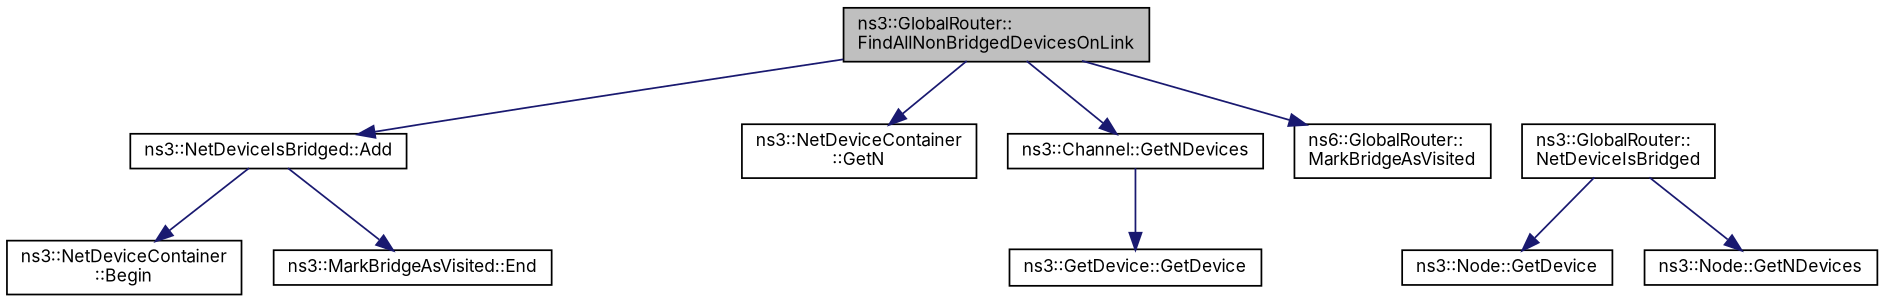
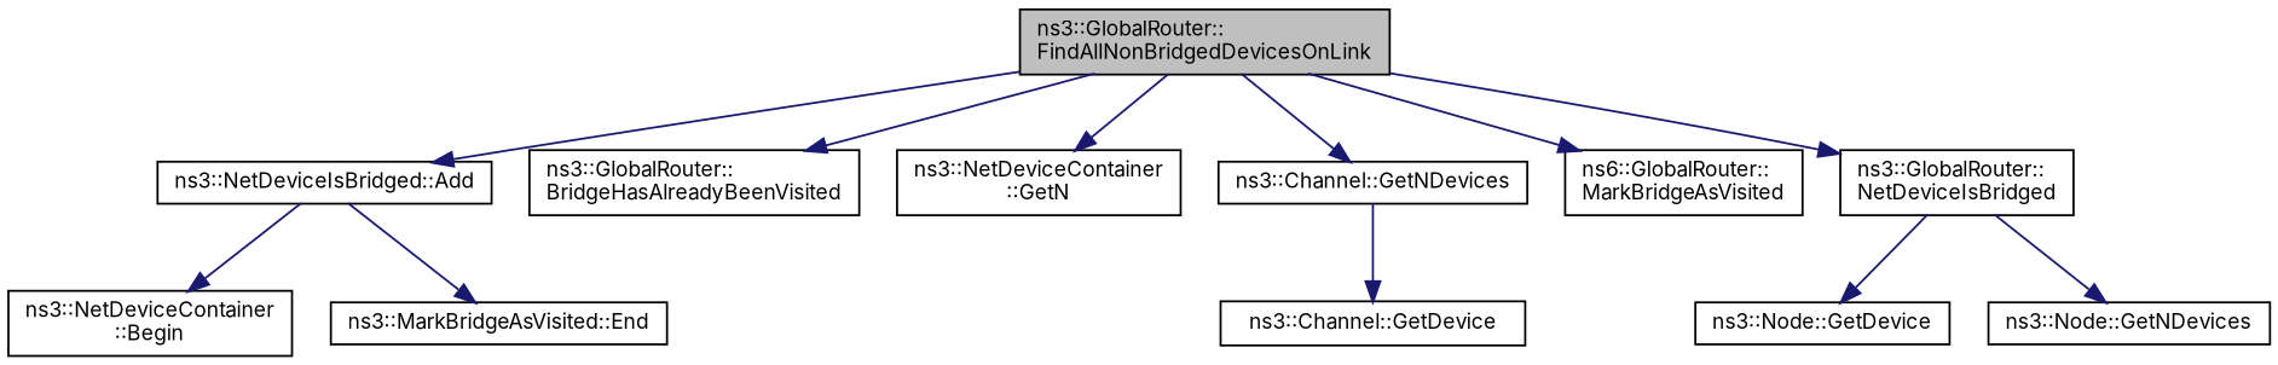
  digraph {
    fontname=Inter
    rankdir=TB
    node [color=black fillcolor=white fontname=Inter fontsize=10 shape=record style=filled]
    edge [color=midnightblue fontname=Inter fontsize=10 labelfontname=Helvetica labelfontsize=10 style=solid]
    n1 [fillcolor=grey75 fontcolor=black height=0.2 label="ns3::GlobalRouter::\lFindAllNonBridgedDevicesOnLink" width=0.4]
    n2 [height=0.2 label="ns3::NetDeviceIsBridged::Add" width=0.4]
+   n3 [height=0.2 label="ns3::GlobalRouter::\lBridgeHasAlreadyBeenVisited" width=0.4]
    n4 [height=0.2 label="ns3::NetDeviceContainer\l::GetN" width=0.4]
    n5 [height=0.2 label="ns3::Channel::GetNDevices" width=0.4]
    n6 [height=0.2 label="ns6::GlobalRouter::\lMarkBridgeAsVisited" width=0.4]
    n7 [height=0.2 label="ns3::GlobalRouter::\lNetDeviceIsBridged" width=0.4]
    n8 [height=0.2 label="ns3::NetDeviceContainer\l::Begin" width=0.4]
    n9 [height=0.2 label="ns3::MarkBridgeAsVisited::End" width=0.4]
-   n10 [height=0.2 label="ns3::GetDevice::GetDevice" width=0.4]
+   n10 [height=0.2 label="ns3::Channel::GetDevice" width=0.4]
    n11 [height=0.2 label="ns3::Node::GetDevice" width=0.4]
    n12 [height=0.2 label="ns3::Node::GetNDevices" width=0.4]
    n1 -> n2
+   n1 -> n3
    n1 -> n4
    n1 -> n5
    n1 -> n6
+   n1 -> n7
    n2 -> n8
    n2 -> n9
    n5 -> n10
    n7 -> n11
    n7 -> n12
  }
